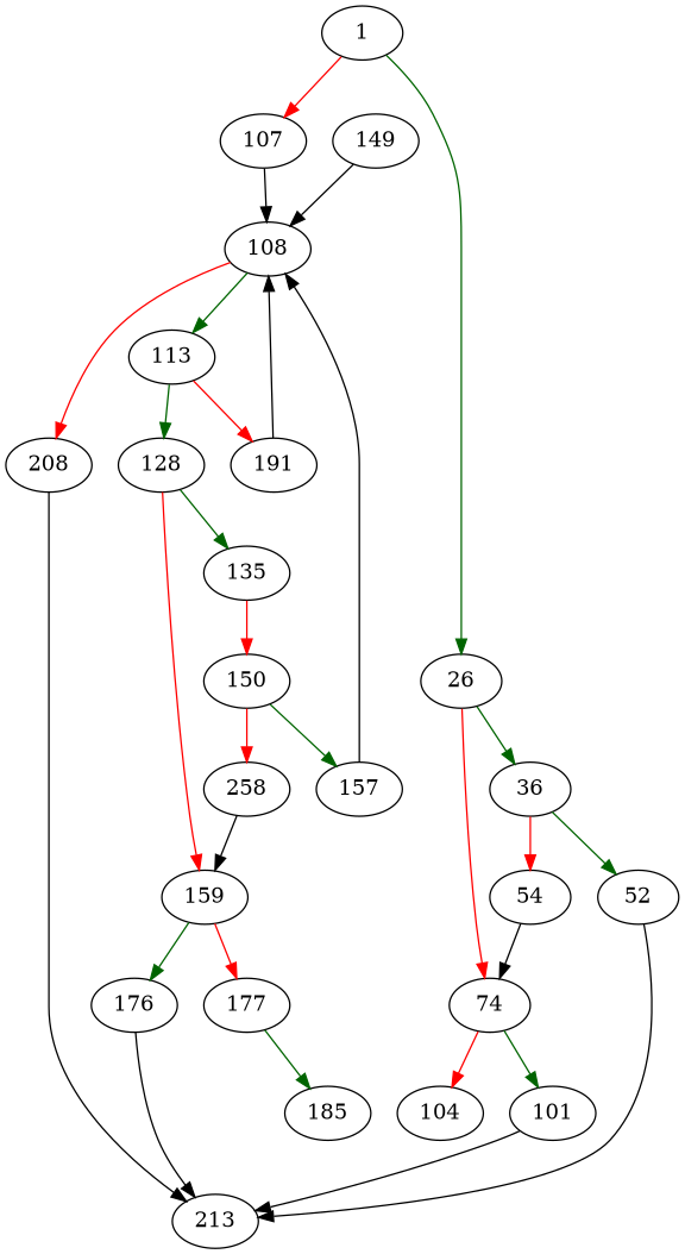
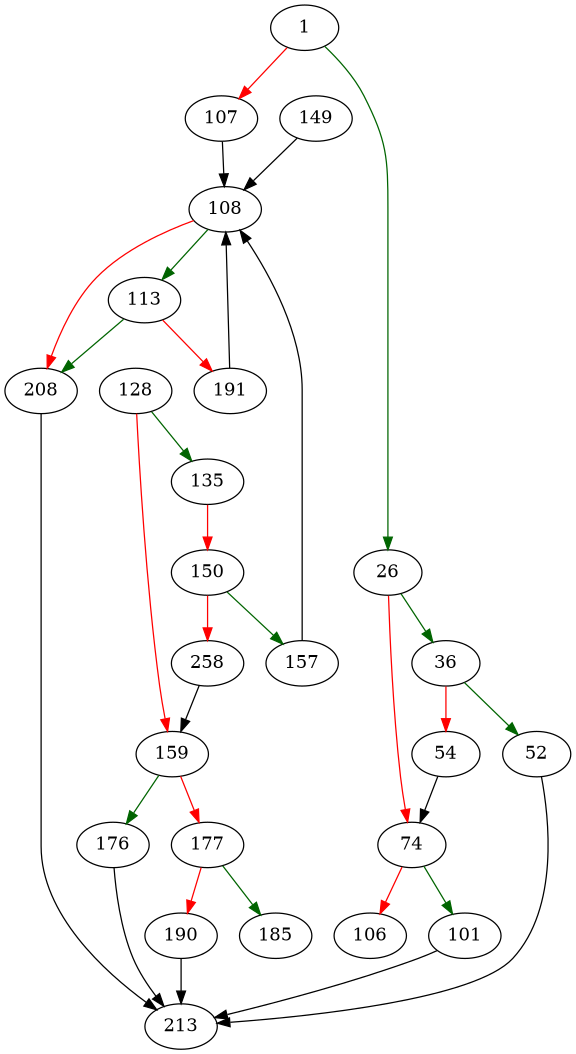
  strict digraph {
    1 [entry=true]
    26
    107
    36
    74
    108
    52
    n8 [label=54]
    101
-   106 [label=104]
+   106
    113
    n12 [label=208]
    213
    128
    191
    135
    159
    150
    176
    177
    157
    n22 [label=258]
    185
+   190
    149
    1 -> 26 [color=darkgreen cond=true]
    1 -> 107 [color=red cond=false]
    26 -> 36 [color=darkgreen cond=true]
    26 -> 74 [color=red cond=false]
    107 -> 108
    36 -> 52 [color=darkgreen cond=true]
    36 -> n8 [color=red cond=false]
    74 -> 101 [color=darkgreen cond=true]
    74 -> 106 [color=red cond=false]
    108 -> 113 [color=darkgreen cond=true]
    108 -> n12 [color=red cond=false]
    52 -> 213
    n8 -> 74
    101 -> 213
-   113 -> 128 [color=darkgreen cond=true]
+   113 -> n12 [color=darkgreen cond=true]
    113 -> 191 [color=red cond=false]
    n12 -> 213
    128 -> 135 [color=darkgreen cond=true]
    128 -> 159 [color=red cond=false]
    191 -> 108
    135 -> 150 [color=red cond=false]
    159 -> 176 [color=darkgreen cond=true]
    159 -> 177 [color=red cond=false]
    150 -> 157 [color=darkgreen cond=true]
    150 -> n22 [color=red cond=false]
    176 -> 213
    177 -> 185 [color=darkgreen cond=true]
+   177 -> 190 [color=red cond=false]
    157 -> 108
    n22 -> 159
+   190 -> 213
    149 -> 108
  }
